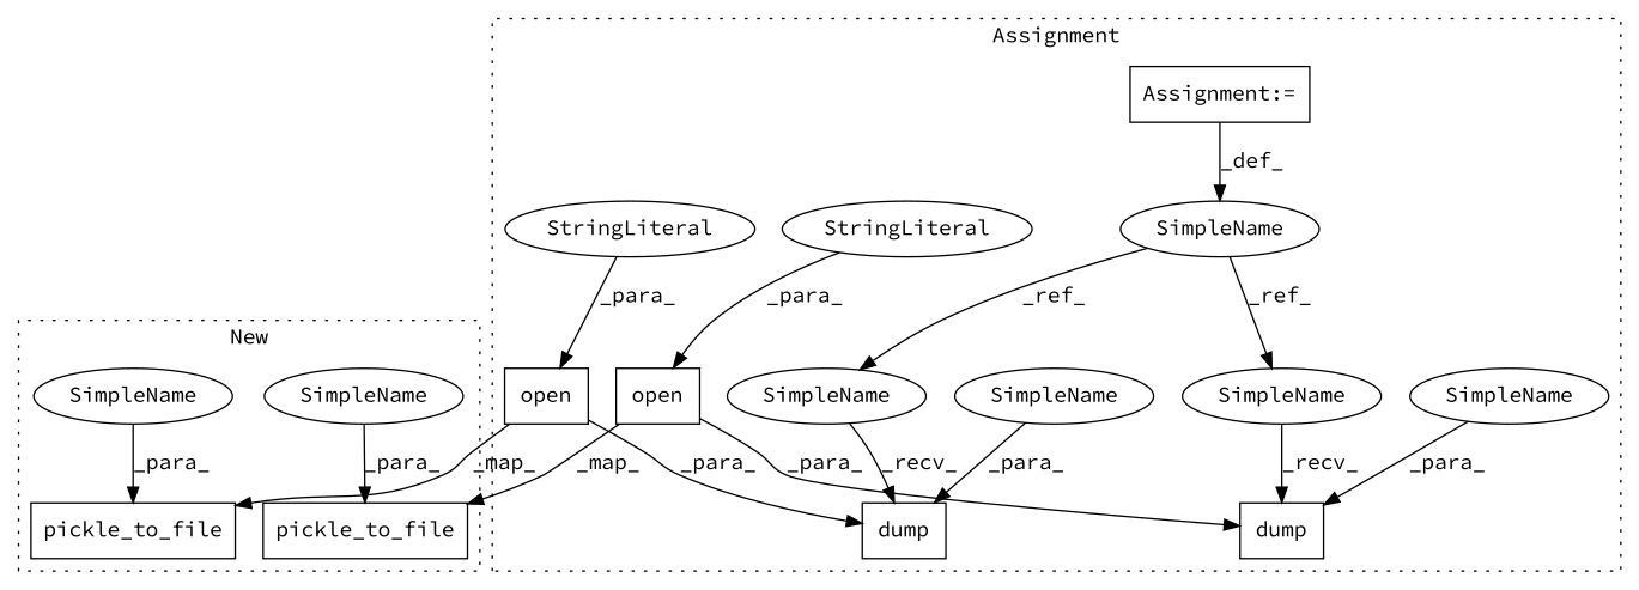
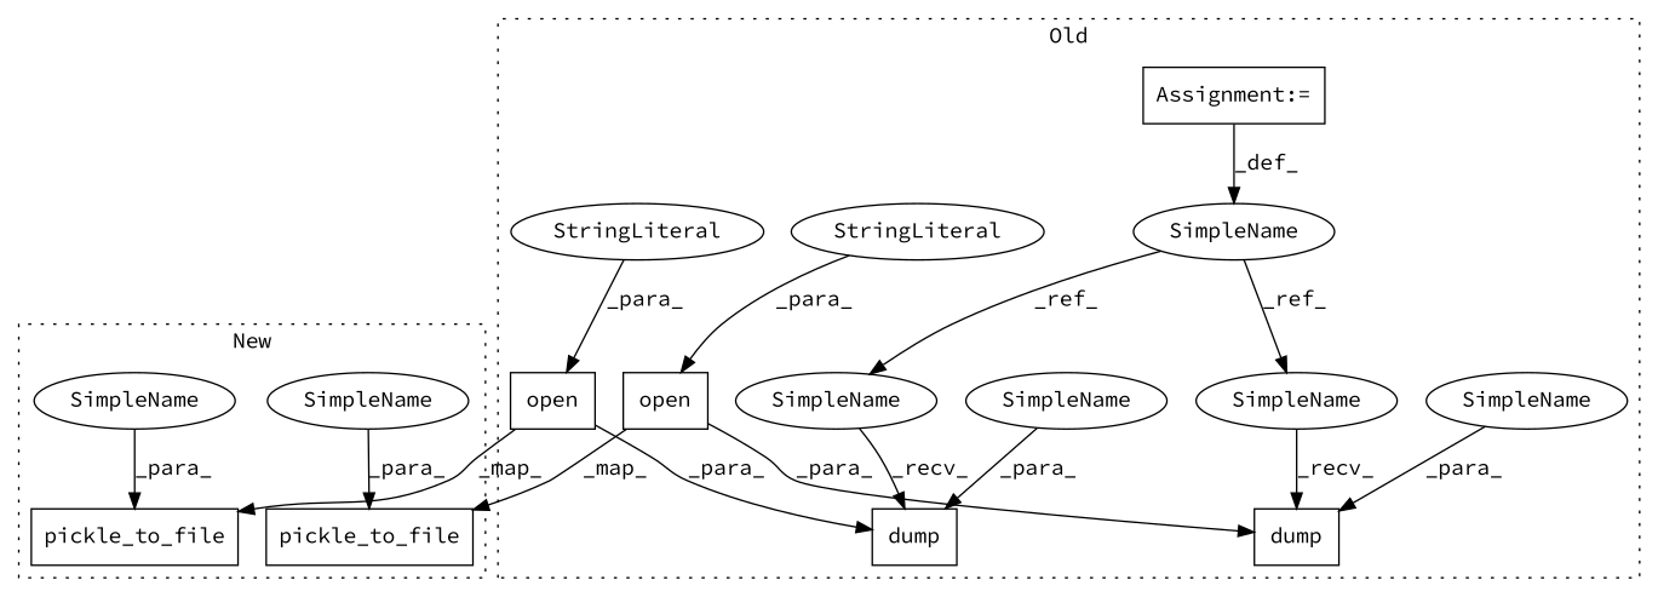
  digraph {
    fontname="Source Code Pro"
    node [a=42 l=4 s=3866 shape=ellipse fontname="Source Code Pro"]
    edge [fontname="Source Code Pro"]
    n1 [a=32 l="5,1" label=open s="4065,4109" shape=box]
    n2 [a=32 l="5,1" label=dump s="4055,4110" shape=box]
    n3 [a=7 l=6 label="Assignment:=" shape=box]
    n4 [a=45 label=StringLiteral s=4105]
    n5 [l=6 label=SimpleName]
    n6 [a=32 l="5,1" label=dump s="4881,4936" shape=box]
    n7 [a=32 l="5,1" label=open s="4891,4935" shape=box]
    n8 [a=45 label=StringLiteral s=4931]
    n9 [label=SimpleName s=4060]
    n10 [label=SimpleName s=4886]
    n11 [l=6 label=SimpleName s=4874]
    n12 [l=6 label=SimpleName s=4048]
    n13 [a=32 l="15,1" label=pickle_to_file s="4166,4220" shape=box]
    n14 [a=32 l="15,1" label=pickle_to_file s="5016,5070" shape=box]
    n15 [label=SimpleName s=4181]
    n16 [label=SimpleName s=5031]
    subgraph cluster_1 {
-     label=Assignment
+     label=Old
      style=dotted
      n1
      n2
      n3
      n4
      n5
      n6
      n7
      n8
      n9
      n10
      n11
      n12
    }
    subgraph cluster_2 {
      label=New
      style=dotted
      n13
      n14
      n15
      n16
    }
    n1 -> n2 [label=_para_]
    n1 -> n13 [label=_map_]
    n3 -> n5 [label=_def_]
    n4 -> n1 [label=_para_]
    n5 -> n11 [label=_ref_]
    n5 -> n12 [label=_ref_]
    n7 -> n6 [label=_para_]
    n7 -> n14 [label=_map_]
    n8 -> n7 [label=_para_]
    n9 -> n2 [label=_para_]
    n10 -> n6 [label=_para_]
    n11 -> n6 [label=_recv_]
    n12 -> n2 [label=_recv_]
    n15 -> n13 [label=_para_]
    n16 -> n14 [label=_para_]
  }
